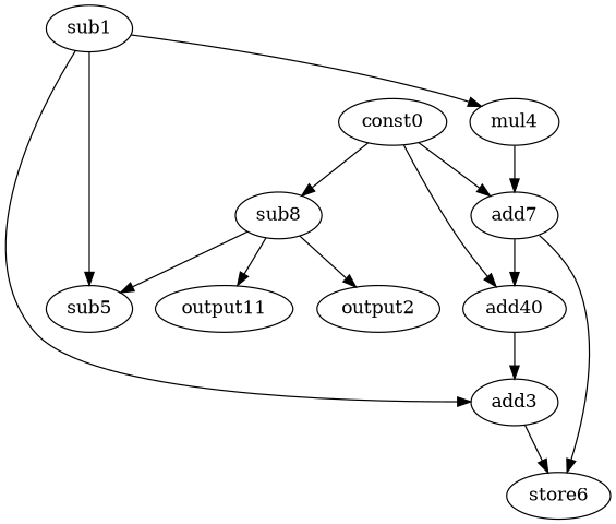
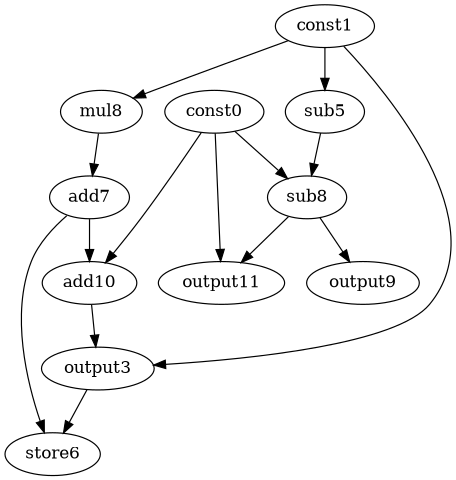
  digraph {
    node [opcode=add]
    edge [operand=0]
    add7
    const0 [opcode=const]
    sub8 [opcode=sub]
-   add10 [label=add40]
+   add10
    store6 [opcode=store]
-   output9 [opcode=output label=output2]
+   output9 [opcode=output]
    output11 [opcode=output]
-   add3
-   const1 [opcode=const label=sub1]
-   mul4 [opcode=mul]
+   add3 [label=output3]
+   const1 [opcode=const]
+   mul4 [opcode=mul label=mul8]
    sub5 [opcode=sub]
    add7 -> add10 [operand=1]
    add7 -> store6 [operand=1]
-   const0 -> add7
+   const0 -> output11
    const0 -> sub8
    const0 -> add10
    sub8 -> output9
    sub8 -> output11
    add10 -> add3 [operand=1]
    add3 -> store6
    const1 -> add3
    const1 -> mul4
    const1 -> sub5
    mul4 -> add7 [operand=1]
-   sub8 -> sub5 [operand=1]
+   sub5 -> sub8 [operand=1]
  }
